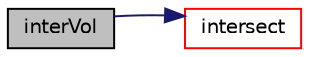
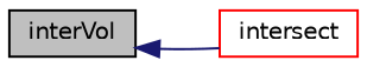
  digraph {
    rankdir=LR
    node [fontname=Helvetica fontsize=10 shape=record]
    n1 [color=black fillcolor=grey75 fontcolor=black height=0.2 label=interVol style=filled width=0.4]
    n2 [color=red height=0.2 label=intersect width=0.4]
-   n2 -> n1 [color=midnightblue dir=back fontname=Helvetica fontsize=10 labelfontname=Helvetica labelfontsize=10 style=solid]
+   n1 -> n2 [color=midnightblue dir=back fontname=Helvetica fontsize=10 labelfontname=Helvetica labelfontsize=10 style=solid]
  }
